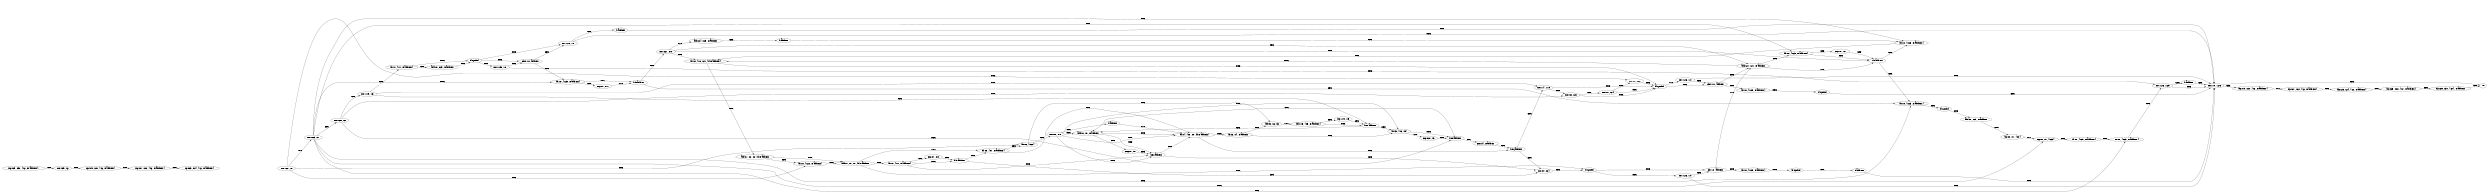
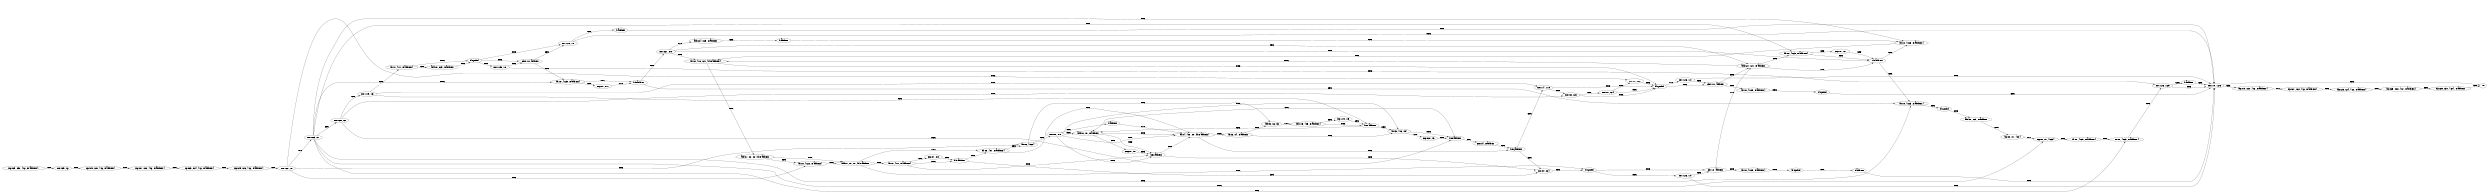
  digraph {
    rankdir=LR
    n1 [label="stp x29 , x30 , [ sp , #- address ]!"]
    n2 [label="mov x29 , sp"]
    n3 [label="stp x19 , x20 , [ sp , # address ]"]
    n4 [label="stp x21 , x22 , [ sp , # address ]"]
    n5 [label="stp x23 , x24 , [ sp , # address ]"]
+   n6 [label="stp x25 , x26 , [ sp , # address ]"]
    n7 [label="mov x22 , x0"]
    n8 [label="mov x23 , x1"]
    n9 [label="ldr x0 , [ x22 , # address ]"]
    n10 [label="ldr x6 , [ x22 ]"]
    n11 [label="mov x0 , x22"]
    n12 [label="mov x20 , x2"]
    n13 [label="ldr x0 , [ x23 , # address ]"]
    n14 [label="ldr x0 , [ x23 , # address ]"]
    n15 [label="stp x0 , x1 , [ x23 ]"]
    n16 [label="str x0 , [ x23 , # address ]"]
    n17 [label="ldr x0 , [ x23 , # address ]"]
    n18 [label="ldr x0 , [ x23 , # address ]"]
    n19 [label="add x1 , x0 , x1 , lsl # address"]
    n20 [label="mov x0 , # 0"]
    n21 [label="add x5 , x6 , x3"]
    n22 [label="bl symbol"]
    n23 [label="mov w19 , w3"]
    n24 [label="b.ne address"]
    n25 [label="mov x3 , x20"]
    n26 [label="cmp x0 , # 0"]
    n27 [label="b.le address"]
    n28 [label="bl symbol"]
    n29 [label="ldr x0 , [ x29 , # address ]"]
    n30 [label="mov w26 , w25"]
    n31 [label="ldr x2 , [ x0 , x21 , lsl # address ]"]
    n32 [label="b.le address"]
    n33 [label="cmp x0 , x21"]
    n34 [label="ldr x1 , [ x1 , # address ]"]
    n35 [label="b.ne address"]
    n36 [label="mov w4 , w19"]
    n37 [label="add x0 , x0 , # address"]
    n38 [label="cmn x4 , # address"]
    n39 [label="mov x1 , x24"]
    n40 [label="add x0 , x29 , # address"]
    n41 [label="bl symbol"]
    n42 [label="ldr x3 , [ x6 , x3 ]"]
    n43 [label="mov w25 , w0"]
    n44 [label="cbnz w0 , address"]
    n45 [label="mov w26 , w0"]
    n46 [label="b address"]
    n47 [label="mov w0 , w26"]
    n48 [label="b address"]
    n49 [label="ldp x19 , x20 , [ sp , # address ]"]
    n50 [label=ret]
    n51 [label="mov x21 , # 0"]
    n52 [label="ldp x21 , x22 , [ sp , # address ]"]
    n53 [label="add x24 , x29 , # address"]
    n54 [label="add x21 , x21 , # address"]
    n55 [label="add x0 , x29 , # address"]
    n56 [label="b address"]
    n57 [label="add x1 , x2 , x2 , lsl # address"]
    n58 [label="ldp x23 , x24 , [ sp , # address ]"]
    n59 [label="ldp x25 , x26 , [ sp , # address ]"]
    n60 [label="ldp x29 , x30 , [ sp ] , # address"]
    n61 [label="ldp x0 , x1 , [ x0 ]"]
    n62 [label="mov w26 , w0"]
    n63 [label="cbnz w0 , address"]
    n64 [label="ldr x7 , [ x1 , # address ]"]
    n65 [label="ldr x8 , [ x1 , # address ]"]
    n66 [label="bl symbol"]
    n67 [label="cmp x7 , # 0"]
    n68 [label="b.le address"]
    n69 [label="b.eq address"]
    n70 [label="ldr x4 , [ x8 , x0 , lsl # address ]"]
    n71 [label="mov w26 , w0"]
    n72 [label="cbz w0 , address"]
    n73 [label="mov x0 , x24"]
    n74 [label="lsl x3 , x4 , # address"]
    n75 [label="b.eq address"]
    n76 [label="ldr x0 , [ x29 , # address ]"]
    n77 [label="bl symbol"]
    n78 [label="b address"]
    n79 [label="b address"]
    n80 [label="ldrb w5 , [ x5 , # address ]"]
    n81 [label="cmp x20 , x3"]
    n82 [label="cmp x7 , x0"]
    n83 [label="stp w19 , w5"]
    n84 [label="ldr x0 , [ x29 , # address ]"]
    n85 [label="bl symbol"]
    n1 -> n2 [label=CFG]
    n2 -> n3 [label=CFG]
    n3 -> n4 [label=CFG]
    n4 -> n5 [label=CFG]
+   n5 -> n6 [label=CFG]
+   n6 -> n7 [label=CFG]
    n7 -> n8 [label=CFG]
    n7 -> n9 [label=DFG]
    n7 -> n10 [label=DFG]
    n7 -> n11 [label=DFG]
    n8 -> n12 [label=CFG]
    n8 -> n13 [label=DFG]
    n8 -> n14 [label=DFG]
    n8 -> n15 [label=DFG]
    n8 -> n16 [label=DFG]
    n8 -> n17 [label=DFG]
    n8 -> n18 [label=DFG]
    n9 -> n19 [label=DFG]
    n10 -> n20 [label=CFG]
    n10 -> n21 [label=DFG]
    n11 -> n22 [label=DFG]
    n12 -> n23 [label=CFG]
    n12 -> n24 [label=DFG]
    n12 -> n25 [label=DFG]
    n13 -> n26 [label=CFG]
    n13 -> n27 [label=DFG]
    n14 -> n28 [label=DFG]
    n15 -> n29 [label=CFG]
    n16 -> n30 [label=CFG]
    n17 -> n31 [label=DFG]
    n18 -> n32 [label=DFG]
    n18 -> n33 [label=CFG]
    n19 -> n64 [label=DFG]
    n19 -> n65 [label=DFG]
    n19 -> n66 [label=DFG]
    n20 -> n37 [label=DFG]
    n20 -> n42 [label=DFG]
    n20 -> n69 [label=DFG]
    n20 -> n70 [label=DFG]
    n20 -> n79 [label=CFG]
    n21 -> n80 [label=DFG]
    n22 -> n62 [label=DFG]
    n22 -> n63 [label=DFG]
    n23 -> n34 [label=CFG]
    n23 -> n35 [label=DFG]
    n23 -> n36 [label=DFG]
    n24 -> n37 [label=CFG]
    n24 -> n38 [label=CFG]
    n25 -> n22 [label=DFG]
    n25 -> n39 [label=CFG]
    n26 -> n27 [label=CFG]
    n27 -> n14 [label=CFG]
    n27 -> n51 [label=CFG]
    n28 -> n55 [label=CFG]
    n29 -> n16 [label=DFG]
    n30 -> n47 [label=DFG]
    n30 -> n48 [label=CFG]
    n31 -> n22 [label=DFG]
    n31 -> n57 [label=DFG]
    n32 -> n14 [label=CFG]
    n32 -> n17 [label=CFG]
    n33 -> n32 [label=CFG]
    n34 -> n40 [label=CFG]
    n34 -> n41 [label=DFG]
    n35 -> n37 [label=CFG]
    n35 -> n42 [label=CFG]
    n36 -> n22 [label=DFG]
    n36 -> n25 [label=CFG]
    n37 -> n69 [label=DFG]
    n37 -> n70 [label=DFG]
    n37 -> n82 [label=CFG]
    n38 -> n75 [label=CFG]
    n39 -> n11 [label=CFG]
    n39 -> n22 [label=DFG]
    n40 -> n41 [label=DFG]
    n41 -> n43 [label=DFG]
    n41 -> n44 [label=DFG]
    n41 -> n45 [label=DFG]
    n42 -> n24 [label=DFG]
    n42 -> n81 [label=CFG]
    n43 -> n30 [label=DFG]
    n43 -> n44 [label=CFG]
    n44 -> n13 [label=CFG]
    n44 -> n45 [label=CFG]
    n45 -> n46 [label=CFG]
    n45 -> n47 [label=DFG]
    n46 -> n47 [label=CFG]
    n47 -> n49 [label=CFG]
    n47 -> n50 [label=DFG]
    n48 -> n47 [label=CFG]
    n49 -> n52 [label=CFG]
    n51 -> n31 [label=DFG]
    n51 -> n32 [label=DFG]
    n51 -> n53 [label=CFG]
    n51 -> n54 [label=DFG]
    n52 -> n58 [label=CFG]
    n53 -> n56 [label=CFG]
    n54 -> n18 [label=CFG]
    n54 -> n31 [label=DFG]
    n54 -> n32 [label=DFG]
    n55 -> n61 [label=CFG]
    n56 -> n17 [label=CFG]
    n57 -> n9 [label=CFG]
    n57 -> n19 [label=DFG]
    n58 -> n59 [label=CFG]
    n59 -> n60 [label=CFG]
    n60 -> n50 [label=CFG]
    n61 -> n15 [label=DFG]
    n62 -> n47 [label=DFG]
    n62 -> n63 [label=CFG]
    n63 -> n54 [label=CFG]
    n63 -> n84 [label=CFG]
    n64 -> n67 [label=CFG]
    n64 -> n68 [label=DFG]
    n64 -> n69 [label=DFG]
    n65 -> n10 [label=CFG]
    n65 -> n70 [label=DFG]
    n66 -> n71 [label=DFG]
    n66 -> n72 [label=DFG]
    n67 -> n68 [label=CFG]
    n68 -> n65 [label=CFG]
    n68 -> n73 [label=CFG]
    n69 -> n70 [label=CFG]
    n69 -> n73 [label=CFG]
    n70 -> n74 [label=DFG]
    n70 -> n75 [label=DFG]
    n71 -> n47 [label=DFG]
    n71 -> n72 [label=CFG]
    n72 -> n54 [label=DFG]
    n72 -> n76 [label=CFG]
    n73 -> n66 [label=DFG]
    n74 -> n21 [label=DFG]
    n74 -> n42 [label=DFG]
    n75 -> n36 [label=CFG]
    n75 -> n73 [label=CFG]
    n76 -> n77 [label=DFG]
    n77 -> n78 [label=CFG]
    n78 -> n47 [label=CFG]
    n79 -> n70 [label=CFG]
    n80 -> n35 [label=DFG]
    n80 -> n83 [label=CFG]
    n81 -> n24 [label=CFG]
    n82 -> n69 [label=CFG]
    n83 -> n35 [label=CFG]
    n84 -> n85 [label=DFG]
    n85 -> n47 [label=CFG]
  }
